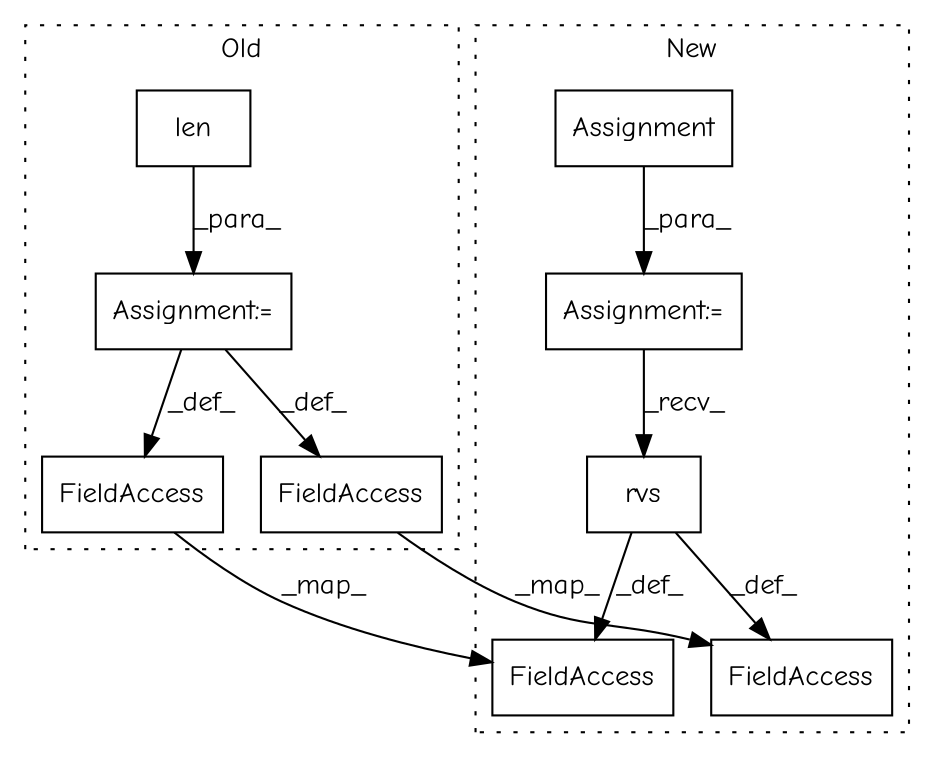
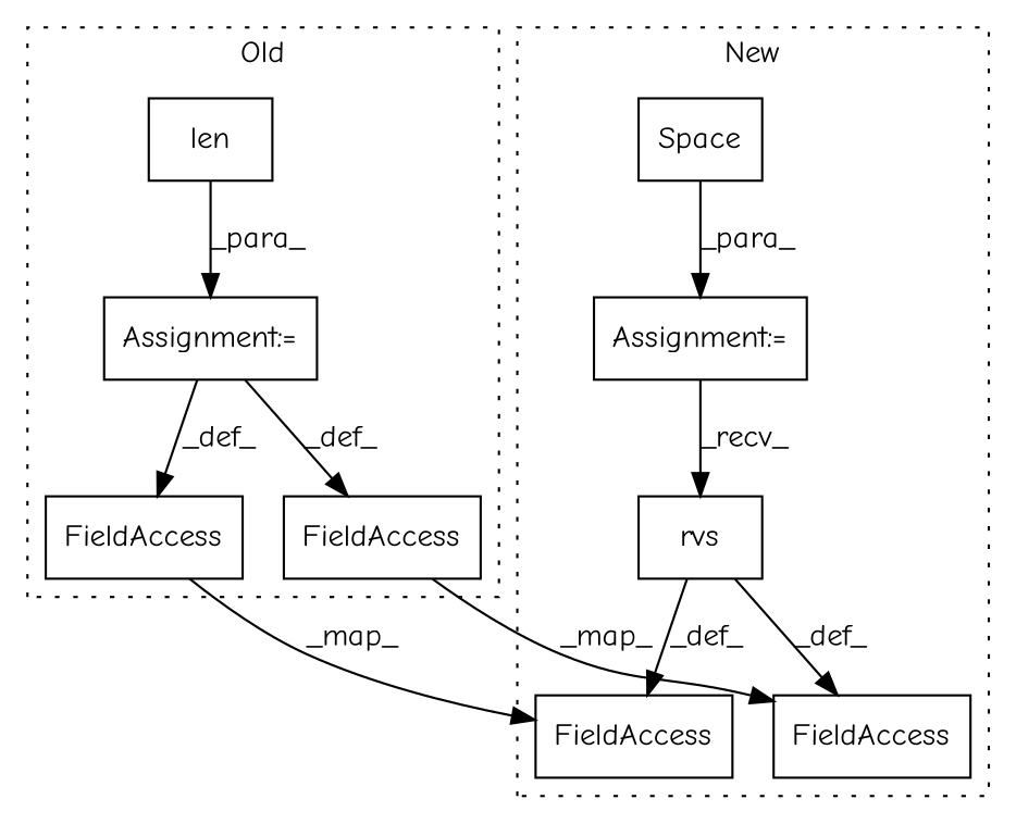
  digraph {
    fontname="Comic Neue"
    node [a=22 l="4,1" shape=box fontname="Comic Neue"]
    edge [fontname="Comic Neue"]
    n1 [a=32 label=len s="1175,1185"]
    n2 [a=7 l=1 label="Assignment:=" s=1174]
    n3 [l=5 label=FieldAccess s=3102]
    n4 [l=11 label=FieldAccess s=3179]
    n5 [a=32 label=rvs s="1455,1470"]
    n6 [l=5 label=FieldAccess s=3156]
    n7 [l=11 label=FieldAccess s=3233]
-   n8 [a=32 l="6,1" label=Assignment s="1140,1156"]
+   n8 [a=32 l="6,1" label=Space s="1140,1156"]
    n9 [a=7 l=1 label="Assignment:=" s=1139]
    subgraph cluster_1 {
      label=Old
      style=dotted
      n1
      n2
      n3
      n4
    }
    subgraph cluster_2 {
      label=New
      style=dotted
      n5
      n6
      n7
      n8
      n9
    }
    n1 -> n2 [label=_para_]
    n2 -> n3 [label=_def_]
    n2 -> n4 [label=_def_]
    n3 -> n6 [label=_map_]
    n4 -> n7 [label=_map_]
    n5 -> n6 [label=_def_]
    n5 -> n7 [label=_def_]
    n8 -> n9 [label=_para_]
    n9 -> n5 [label=_recv_]
  }
